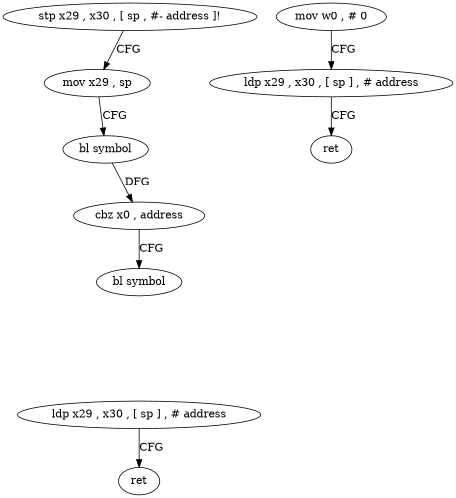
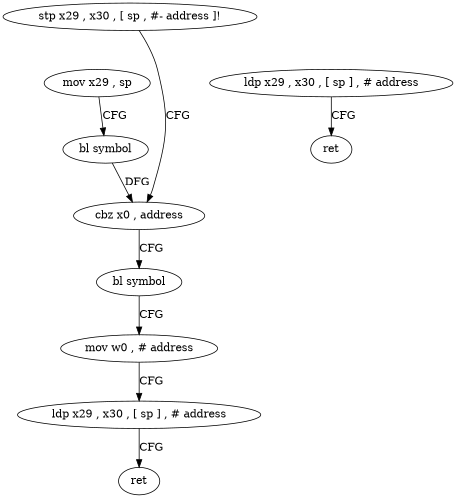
  digraph {
    n1 [label="stp x29 , x30 , [ sp , #- address ]!"]
    n2 [label="mov x29 , sp"]
    n3 [label="bl symbol"]
    n4 [label="cbz x0 , address"]
    n5 [label="bl symbol"]
-   n6 [label="mov w0 , # 0"]
    n7 [label="ldp x29 , x30 , [ sp ] , # address"]
+   n8 [label="mov w0 , # address"]
    n9 [label=ret]
    n10 [label="ldp x29 , x30 , [ sp ] , # address"]
    n11 [label=ret]
-   n1 -> n2 [label=CFG]
+   n1 -> n4 [label=CFG]
    n2 -> n3 [label=CFG]
    n3 -> n4 [label=DFG]
    n4 -> n5 [label=CFG]
-   n6 -> n7 [label=CFG]
+   n5 -> n8 [label=CFG]
    n7 -> n9 [label=CFG]
+   n8 -> n10 [label=CFG]
    n10 -> n11 [label=CFG]
  }
